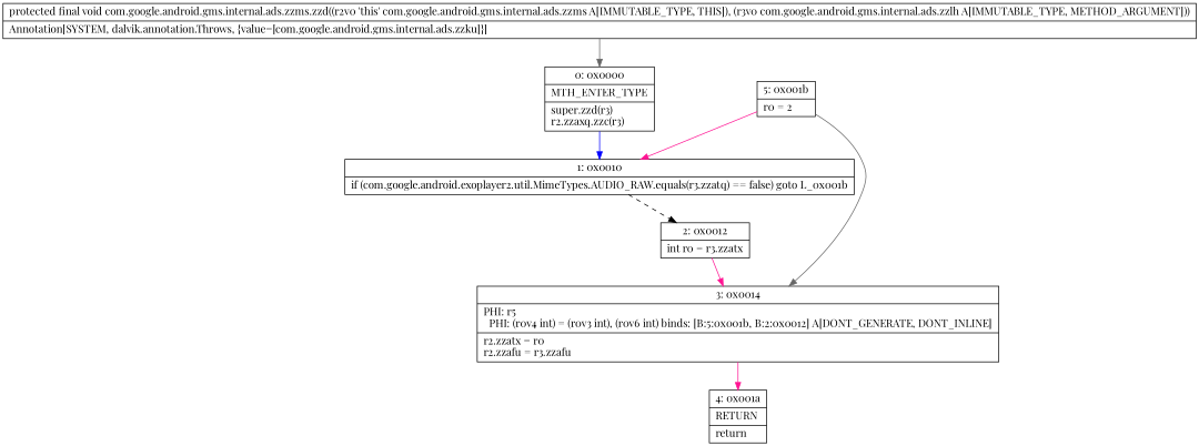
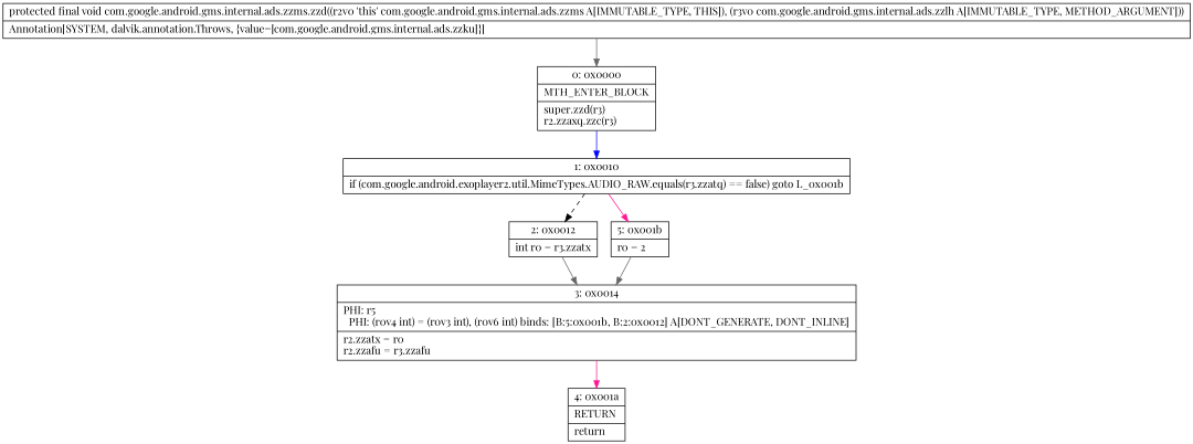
  digraph {
    fontname="Playfair Display"
    node [fontname="Playfair Display" shape=record]
    edge [color=deeppink fontname="Playfair Display"]
-   n1 [label="{0\:\ 0x0000|MTH_ENTER_TYPE\l|super.zzd(r3)\lr2.zzaxq.zzc(r3)\l}"]
+   n1 [label="{0\:\ 0x0000|MTH_ENTER_BLOCK\l|super.zzd(r3)\lr2.zzaxq.zzc(r3)\l}"]
    n2 [label="{1\:\ 0x0010|if (com.google.android.exoplayer2.util.MimeTypes.AUDIO_RAW.equals(r3.zzatq) == false) goto L_0x001b\l}"]
    n3 [label="{2\:\ 0x0012|int r0 = r3.zzatx\l}"]
    n4 [label="{5\:\ 0x001b|r0 = 2\l}"]
    n5 [label="{3\:\ 0x0014|PHI: r5 \l  PHI: (r0v4 int) = (r0v3 int), (r0v6 int) binds: [B:5:0x001b, B:2:0x0012] A[DONT_GENERATE, DONT_INLINE]\l|r2.zzatx = r0\lr2.zzafu = r3.zzafu\l}"]
    n6 [label="{4\:\ 0x001a|RETURN\l|return\l}"]
    n7 [label="{protected final void com.google.android.gms.internal.ads.zzms.zzd((r2v0 'this' com.google.android.gms.internal.ads.zzms A[IMMUTABLE_TYPE, THIS]), (r3v0 com.google.android.gms.internal.ads.zzlh A[IMMUTABLE_TYPE, METHOD_ARGUMENT]))  | Annotation[SYSTEM, dalvik.annotation.Throws, \{value=[com.google.android.gms.internal.ads.zzku]\}]\l}"]
    n1 -> n2 [color=blue]
    n2 -> n3 [color=black style=dashed]
-   n4 -> n2
-   n3 -> n5
+   n2 -> n4
+   n3 -> n5 [color=gray40]
    n4 -> n5 [color=gray40]
    n5 -> n6
    n7 -> n1 [color=gray40]
  }
